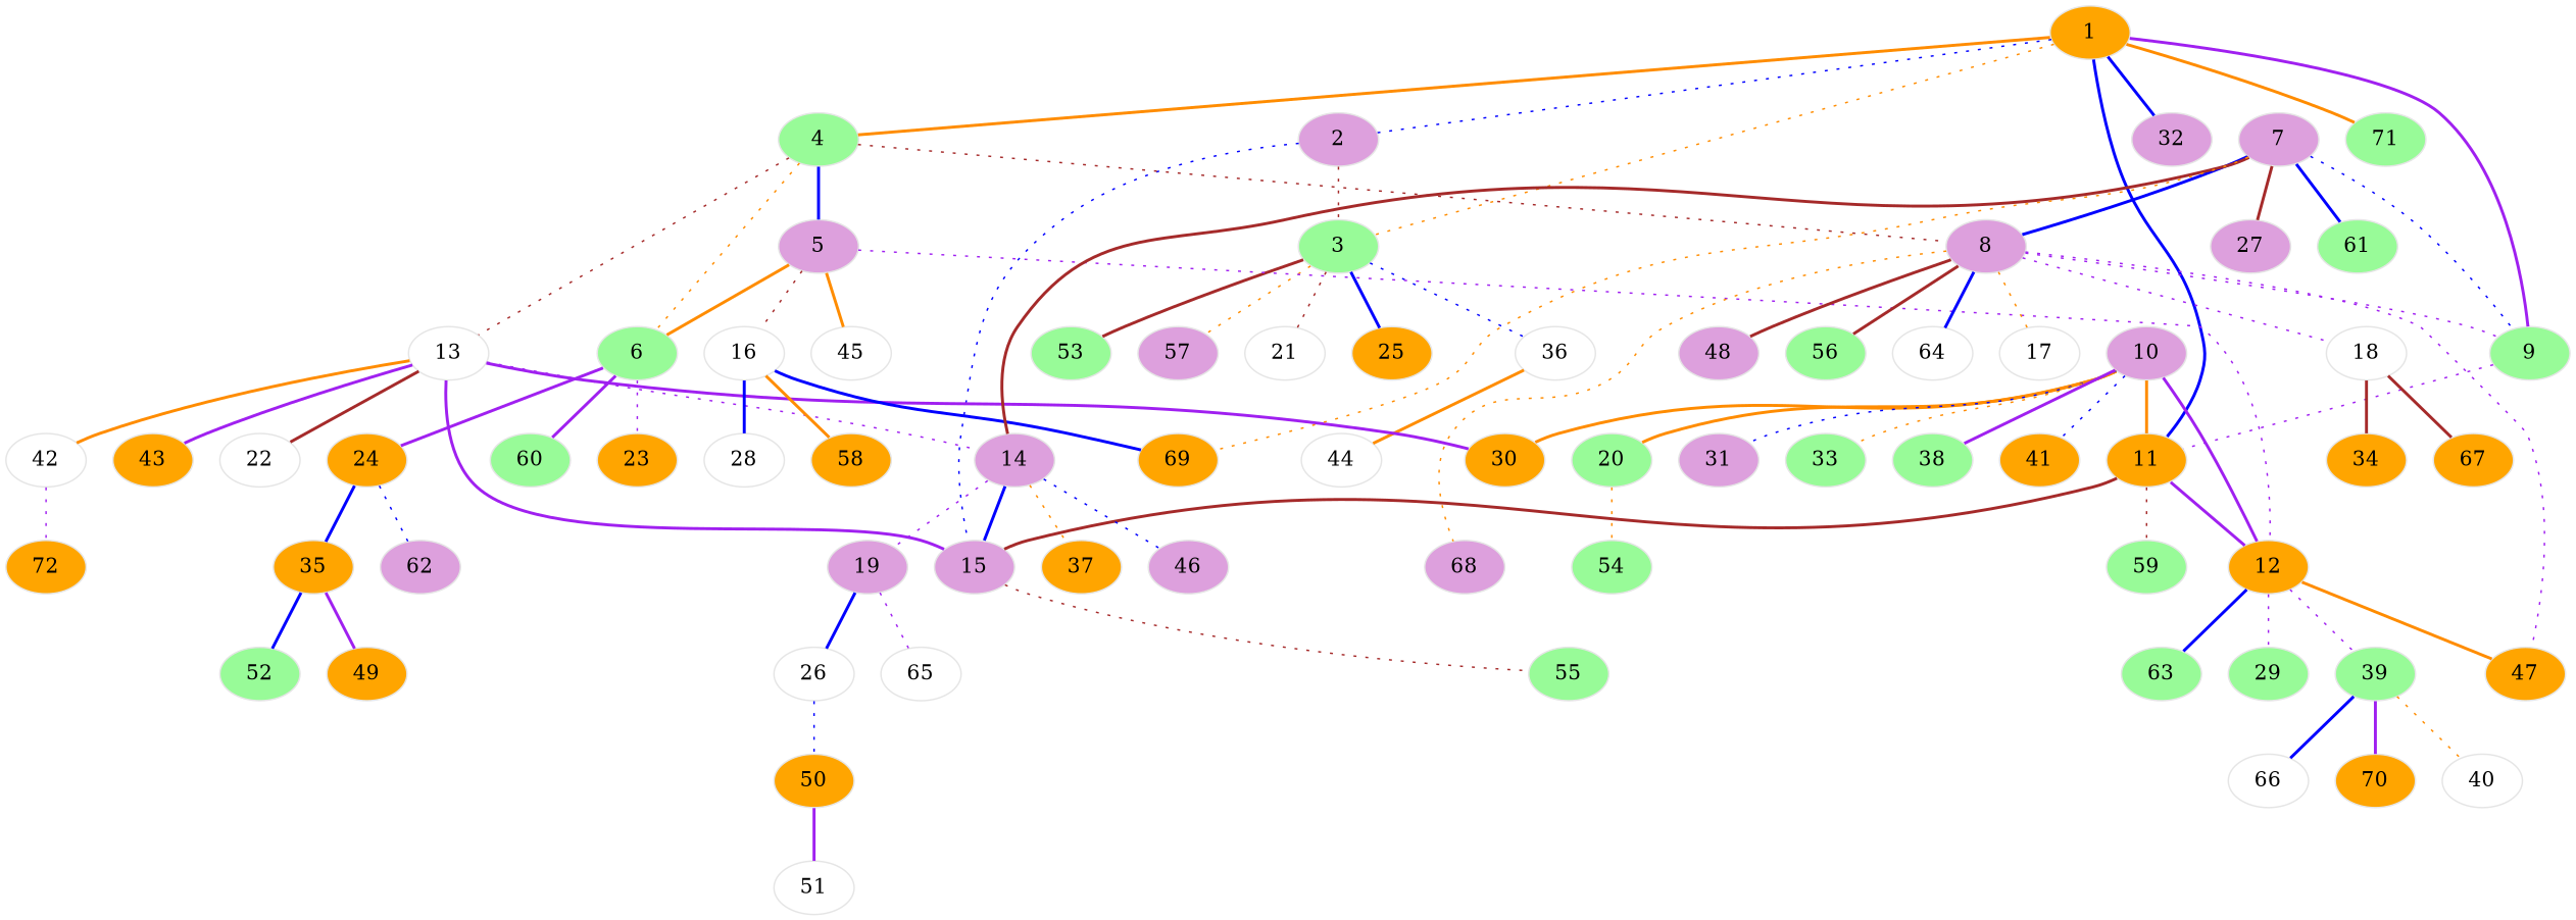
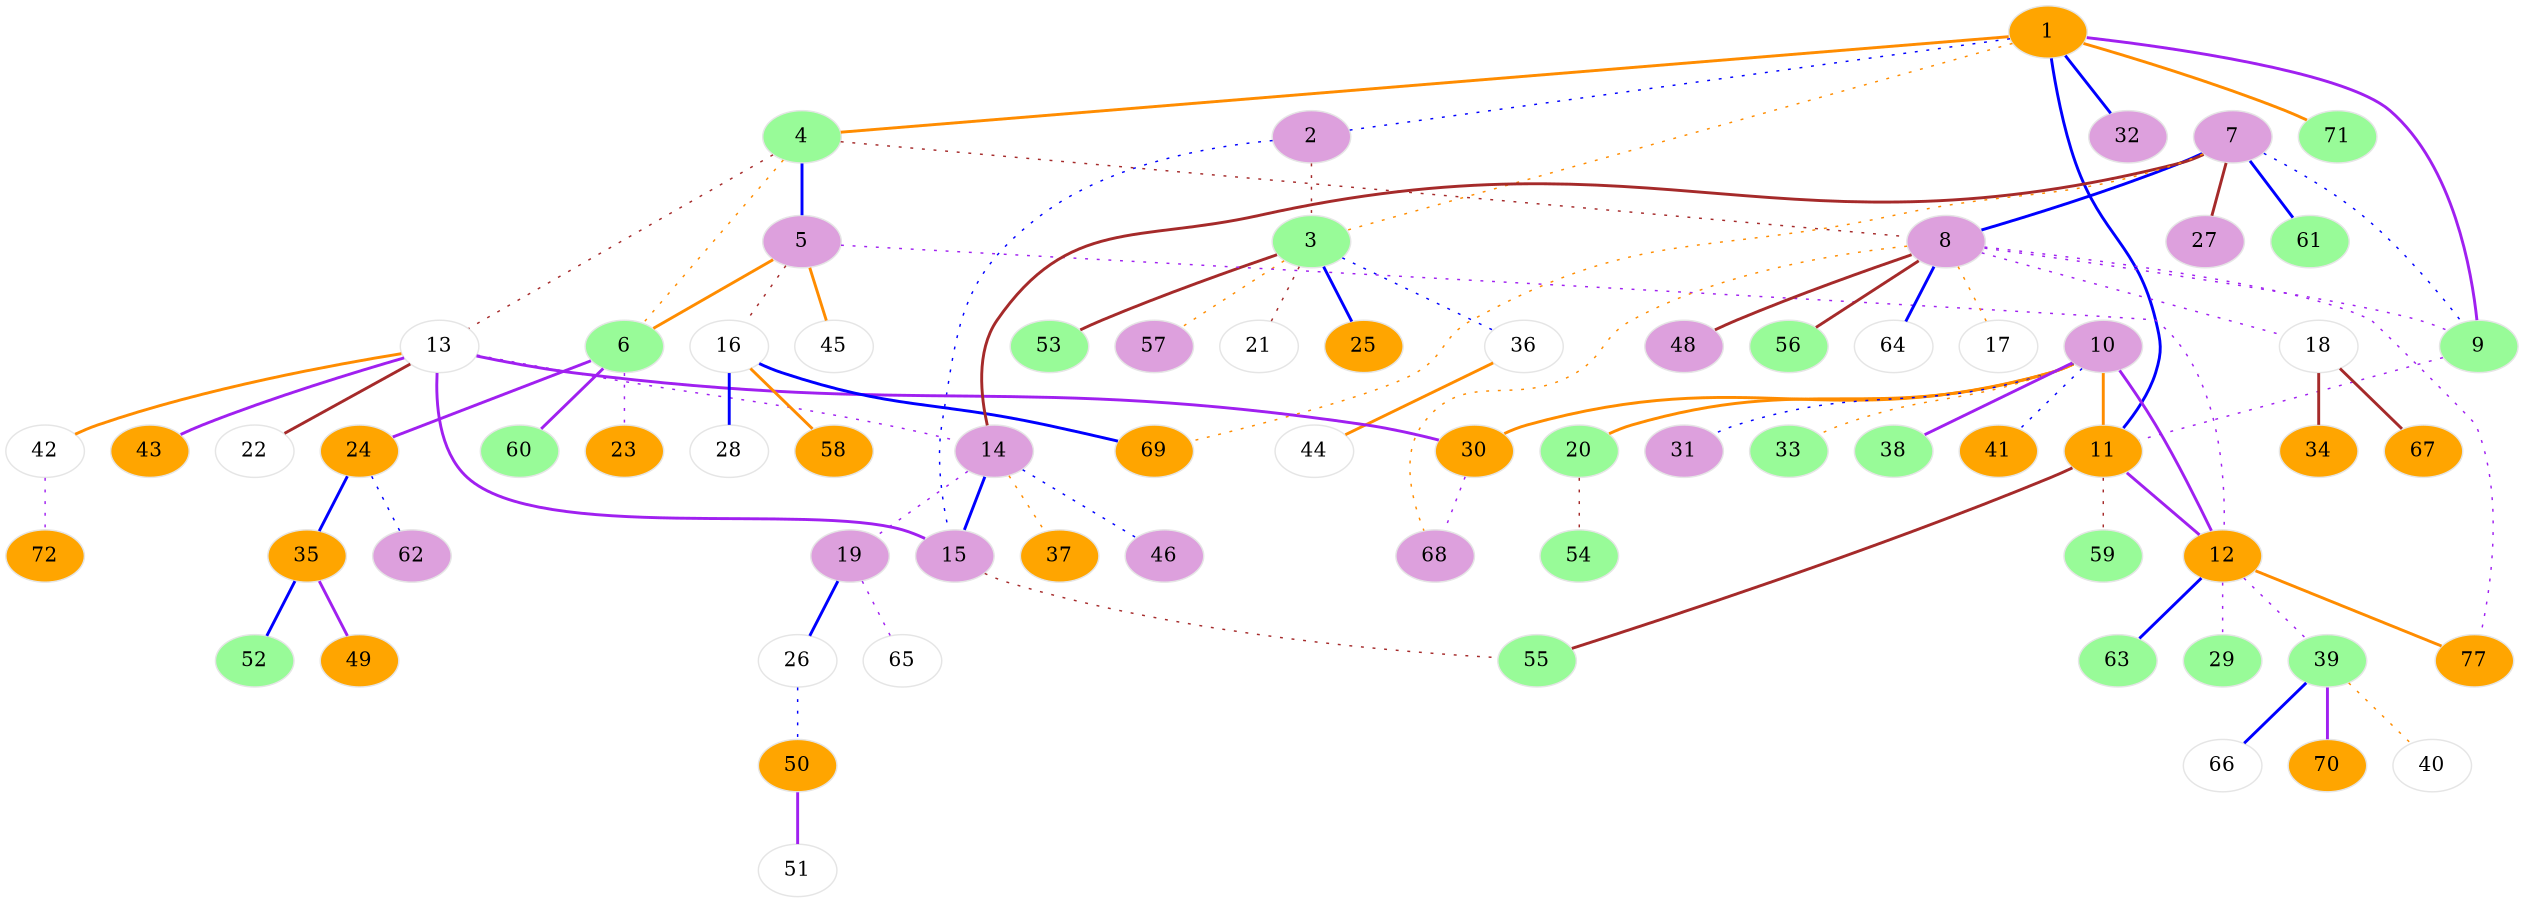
  graph {
    node [color=gray90 fillcolor=orange style=filled]
    edge [color=purple style=bold]
    2 [fillcolor=plum]
    1
    3 [fillcolor=palegreen]
    4 [fillcolor=palegreen]
    9 [fillcolor=palegreen]
    11
    32 [fillcolor=plum]
    71 [fillcolor=palegreen]
    15 [fillcolor=plum]
    21 [fillcolor=white]
    25
    36 [fillcolor=white]
    53 [fillcolor=palegreen]
    57 [fillcolor=plum]
    5 [fillcolor=plum]
    6 [fillcolor=palegreen]
    8 [fillcolor=plum]
    13 [fillcolor=white]
    12
    59 [fillcolor=palegreen]
    55 [fillcolor=palegreen]
    44 [fillcolor=white]
    16 [fillcolor=white]
    45 [fillcolor=white]
    23
    24
    60 [fillcolor=palegreen]
    17 [fillcolor=white]
    18 [fillcolor=white]
-   47
+   47 [label=77]
    48 [fillcolor=plum]
    56 [fillcolor=palegreen]
    64 [fillcolor=white]
    68 [fillcolor=plum]
    14 [fillcolor=plum]
    30
    22 [fillcolor=white]
    42 [fillcolor=white]
    43
    29 [fillcolor=palegreen]
    39 [fillcolor=palegreen]
    63 [fillcolor=palegreen]
    69
    28 [fillcolor=white]
    58
    35
    62 [fillcolor=plum]
    7 [fillcolor=plum]
    27 [fillcolor=plum]
    61 [fillcolor=palegreen]
    19 [fillcolor=plum]
    37
    46 [fillcolor=plum]
    34
    67
    10 [fillcolor=plum]
    20 [fillcolor=palegreen]
    31 [fillcolor=plum]
    33 [fillcolor=palegreen]
    38 [fillcolor=palegreen]
    41
    54 [fillcolor=palegreen]
    40 [fillcolor=white]
    66 [fillcolor=white]
    70
    72
    26 [fillcolor=white]
    65 [fillcolor=white]
    50
    49
    52 [fillcolor=palegreen]
    51 [fillcolor=white]
    2 -- 3 [color=brown style=dotted]
    2 -- 15 [color=blue style=dotted]
    1 -- 2 [color=blue style=dotted]
    1 -- 3 [color=darkorange style=dotted]
    1 -- 4 [color=darkorange]
    1 -- 9
    1 -- 11 [color=blue]
    1 -- 32 [color=blue]
    1 -- 71 [color=darkorange]
    3 -- 21 [color=brown style=dotted]
    3 -- 25 [color=blue]
    3 -- 36 [color=blue style=dotted]
    3 -- 53 [color=brown]
    3 -- 57 [color=darkorange style=dotted]
    4 -- 5 [color=blue]
    4 -- 6 [color=darkorange style=dotted]
    4 -- 8 [color=brown style=dotted]
    4 -- 13 [color=brown style=dotted]
    9 -- 11 [style=dotted]
-   11 -- 15 [color=brown]
+   11 -- 55 [color=brown]
    11 -- 12
    11 -- 59 [color=brown style=dotted]
    15 -- 55 [color=brown style=dotted]
    36 -- 44 [color=darkorange]
    5 -- 6 [color=darkorange]
    5 -- 12 [style=dotted]
    5 -- 16 [color=brown style=dotted]
    5 -- 45 [color=darkorange]
    6 -- 23 [style=dotted]
    6 -- 24
    6 -- 60
    8 -- 9 [style=dotted]
    8 -- 17 [color=darkorange style=dotted]
    8 -- 18 [style=dotted]
    8 -- 47 [style=dotted]
    8 -- 48 [color=brown]
    8 -- 56 [color=brown]
    8 -- 64 [color=blue]
    8 -- 68 [color=darkorange style=dotted]
    13 -- 15
    13 -- 14 [style=dotted]
    13 -- 30
    13 -- 22 [color=brown]
    13 -- 42 [color=darkorange]
    13 -- 43
    12 -- 47 [color=darkorange]
    12 -- 29 [style=dotted]
    12 -- 39 [style=dotted]
    12 -- 63 [color=blue]
    16 -- 69 [color=blue]
    16 -- 28 [color=blue]
    16 -- 58 [color=darkorange]
    24 -- 35 [color=blue]
    24 -- 62 [color=blue style=dotted]
    18 -- 34 [color=brown]
    18 -- 67 [color=brown]
    14 -- 15 [color=blue]
    14 -- 19 [style=dotted]
    14 -- 37 [color=darkorange style=dotted]
    14 -- 46 [color=blue style=dotted]
+   30 -- 68 [style=dotted]
    42 -- 72 [style=dotted]
    39 -- 40 [color=darkorange style=dotted]
    39 -- 66 [color=blue]
    39 -- 70
    35 -- 49
    35 -- 52 [color=blue]
    7 -- 9 [color=blue style=dotted]
    7 -- 8 [color=blue]
    7 -- 14 [color=brown]
    7 -- 69 [color=darkorange style=dotted]
    7 -- 27 [color=brown]
    7 -- 61 [color=blue]
    19 -- 26 [color=blue]
    19 -- 65 [style=dotted]
    10 -- 11 [color=darkorange]
    10 -- 12
    10 -- 30 [color=darkorange]
    10 -- 20 [color=darkorange]
    10 -- 31 [color=blue style=dotted]
    10 -- 33 [color=darkorange style=dotted]
    10 -- 38
    10 -- 41 [color=blue style=dotted]
-   20 -- 54 [color=darkorange style=dotted]
+   20 -- 54 [color=brown style=dotted]
    26 -- 50 [color=blue style=dotted]
    50 -- 51
  }
